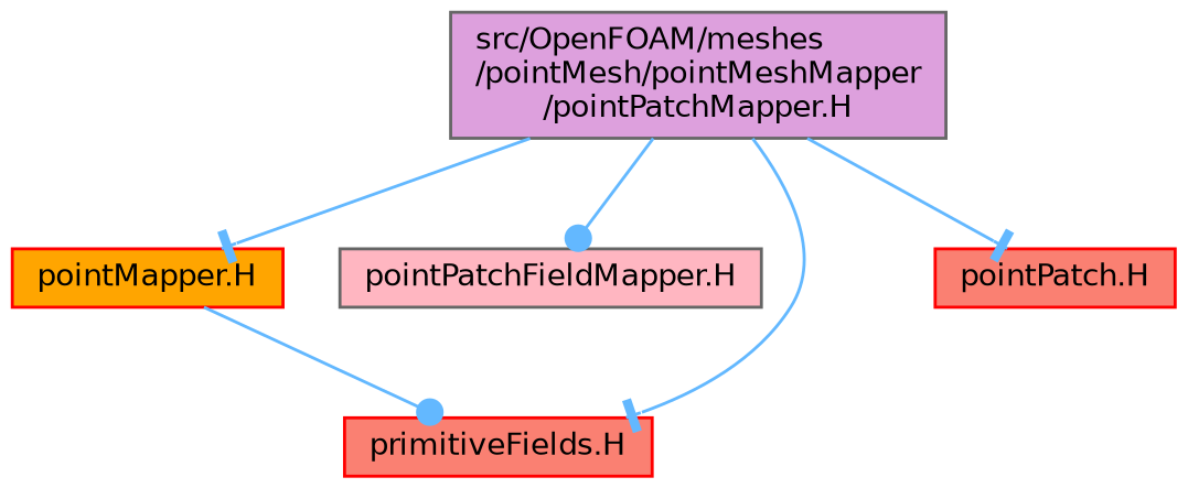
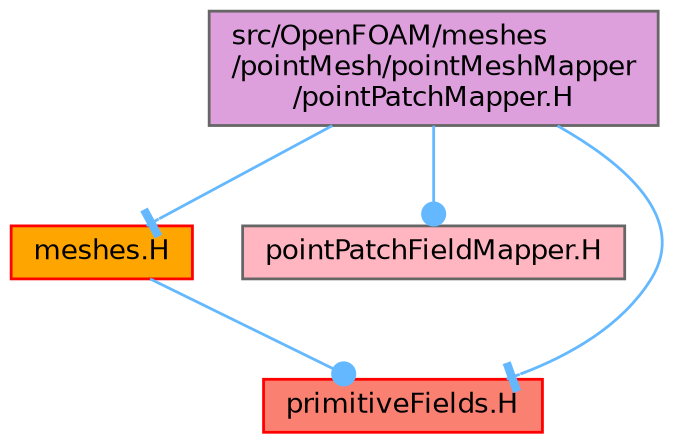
  digraph {
    node [color=red fillcolor=salmon fontname=Helvetica fontsize=10 shape=box style=filled]
    edge [arrowhead=tee color=steelblue1 fontname=Helvetica fontsize=10 labelfontname=Helvetica labelfontsize=10 style=solid]
    n1 [color=gray40 fillcolor=plum fontcolor=black height=0.2 label="src/OpenFOAM/meshes\l/pointMesh/pointMeshMapper\l/pointPatchMapper.H" width=0.4]
-   n2 [fillcolor=orange height=0.2 label="pointMapper.H" width=0.4]
+   n2 [fillcolor=orange height=0.2 label="meshes.H" width=0.4]
    n3 [color=grey40 fillcolor=lightpink height=0.2 label="pointPatchFieldMapper.H" width=0.4]
    n4 [height=0.2 label="primitiveFields.H" width=0.4]
-   n5 [height=0.2 label="pointPatch.H" width=0.4]
    n1 -> n2
    n1 -> n3 [arrowhead=dot]
    n1 -> n4
-   n1 -> n5
    n2 -> n4 [arrowhead=dot]
  }
